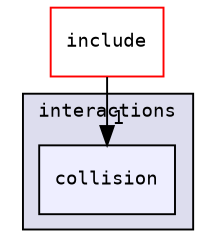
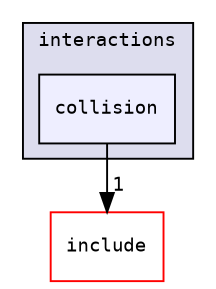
  digraph {
    compound=true
    fontname="DejaVu Sans Mono"
    node [fontname="DejaVu Sans Mono" fontsize=10 shape=box style=filled]
    n1 [fillcolor="#eeeeff" label=collision pencolor=black]
    n2 [color=red fillcolor=white label=include]
    subgraph cluster_1 {
      bgcolor="#ddddee"
      fontsize=10
      label=interactions
      pencolor=black
      n1
    }
-   n2 -> n1 [headlabel=1 labeldistance=1.5 labelfontname=Helvetica labelfontsize=10 fontname="DejaVu Sans Mono"]
+   n1 -> n2 [headlabel=1 labeldistance=1.5 labelfontname=Helvetica labelfontsize=10 fontname="DejaVu Sans Mono"]
  }
